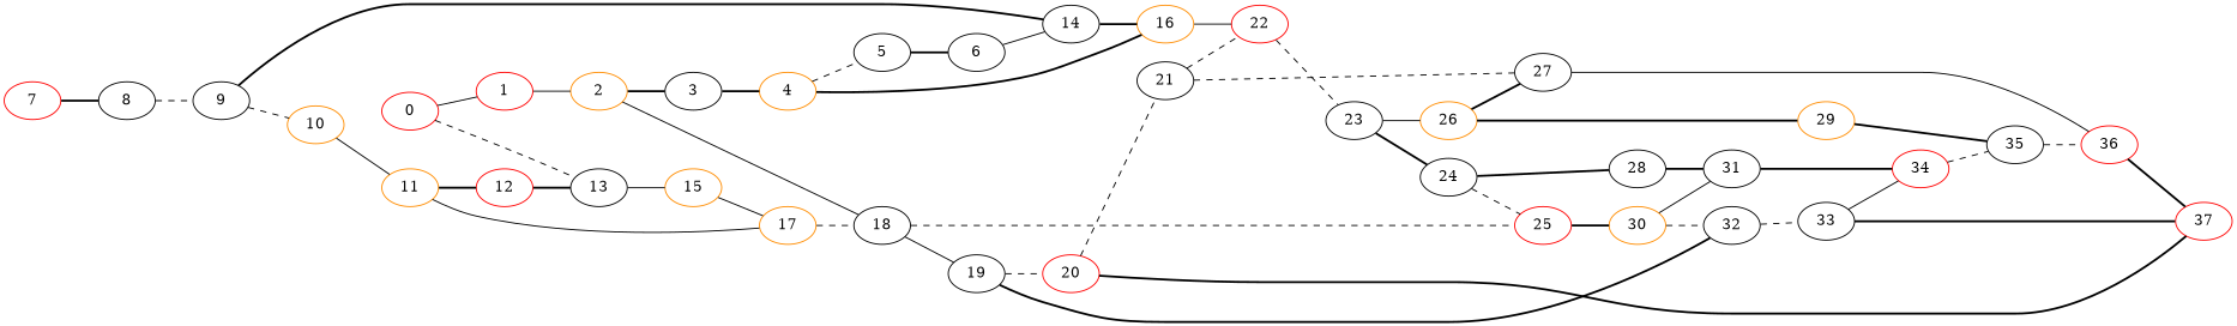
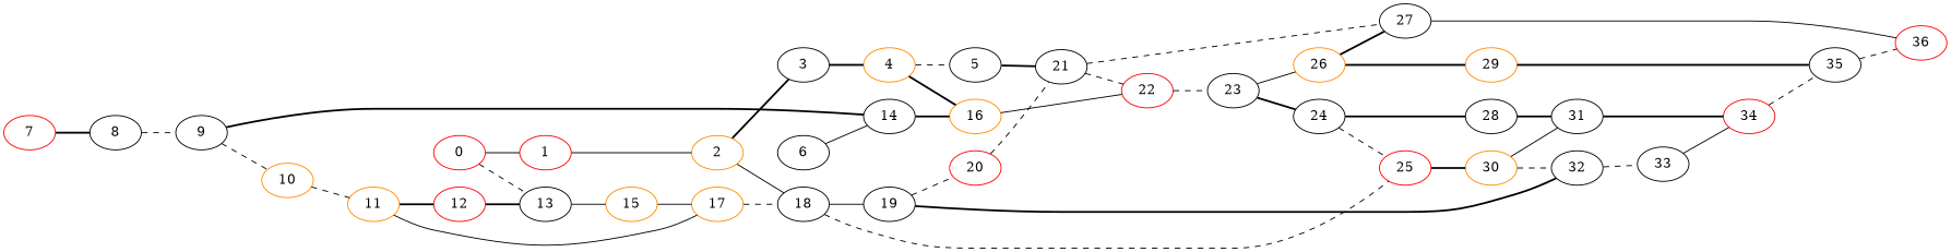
  graph {
    rankdir=LR
    node [color=black]
    edge [style=bold]
    0 [color=red]
    1 [color=red]
    13
    2 [color=darkorange]
    15 [color=darkorange]
    3
    18
    17 [color=darkorange]
    4 [color=darkorange]
    5
    16 [color=darkorange]
    6
    22 [color=red]
    14
    23
    7 [color=red]
    8
    9
    10 [color=darkorange]
    11 [color=darkorange]
    12 [color=red]
    19
    25 [color=red]
    24
    26 [color=darkorange]
    20 [color=red]
    32
    30 [color=darkorange]
    21
-   37 [color=red]
    33
    31
    27
    34 [color=red]
    36 [color=red]
    28
    29 [color=darkorange]
    35
    0 -- 1 [style=solid]
    0 -- 13 [style=dashed]
    1 -- 2 [style=solid]
    13 -- 15 [style=solid]
    2 -- 3
    2 -- 18 [style=solid]
    15 -- 17 [style=solid]
    3 -- 4
    18 -- 19 [style=solid]
    18 -- 25 [style=dashed]
    17 -- 18 [style=dashed]
    4 -- 5 [style=dashed]
    4 -- 16
-   5 -- 6
+   5 -- 21
    16 -- 22 [style=solid]
    6 -- 14 [style=solid]
    22 -- 23 [style=dashed]
    14 -- 16
    23 -- 24
    23 -- 26 [style=solid]
    7 -- 8
    8 -- 9 [style=dashed]
    9 -- 14
    9 -- 10 [style=dashed]
-   10 -- 11 [style=solid]
+   10 -- 11 [style=dashed]
    11 -- 17 [style=solid]
    11 -- 12
    12 -- 13
    19 -- 20 [style=dashed]
    19 -- 32
    25 -- 30
    24 -- 25 [style=dashed]
    24 -- 28
    26 -- 27
    26 -- 29
    20 -- 21 [style=dashed]
-   20 -- 37
    32 -- 33 [style=dashed]
    30 -- 32 [style=dashed]
    30 -- 31 [style=solid]
    21 -- 22 [style=dashed]
    21 -- 27 [style=dashed]
-   33 -- 37
    33 -- 34 [style=solid]
    31 -- 34
    27 -- 36 [style=solid]
    34 -- 35 [style=dashed]
-   36 -- 37
    28 -- 31
    29 -- 35
    35 -- 36 [style=dashed]
  }
